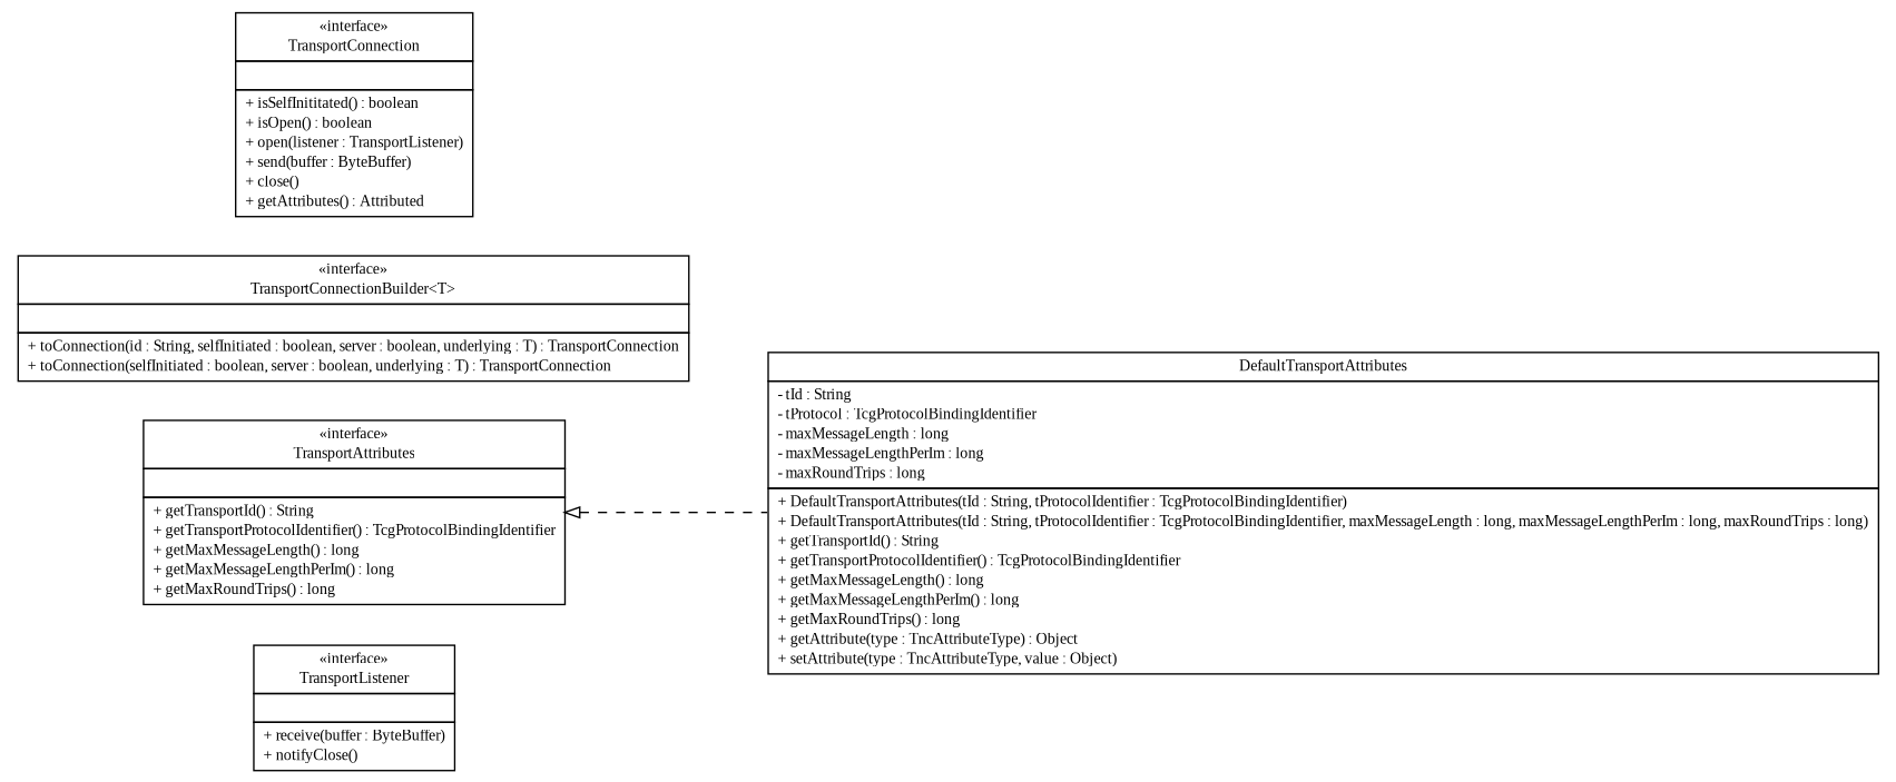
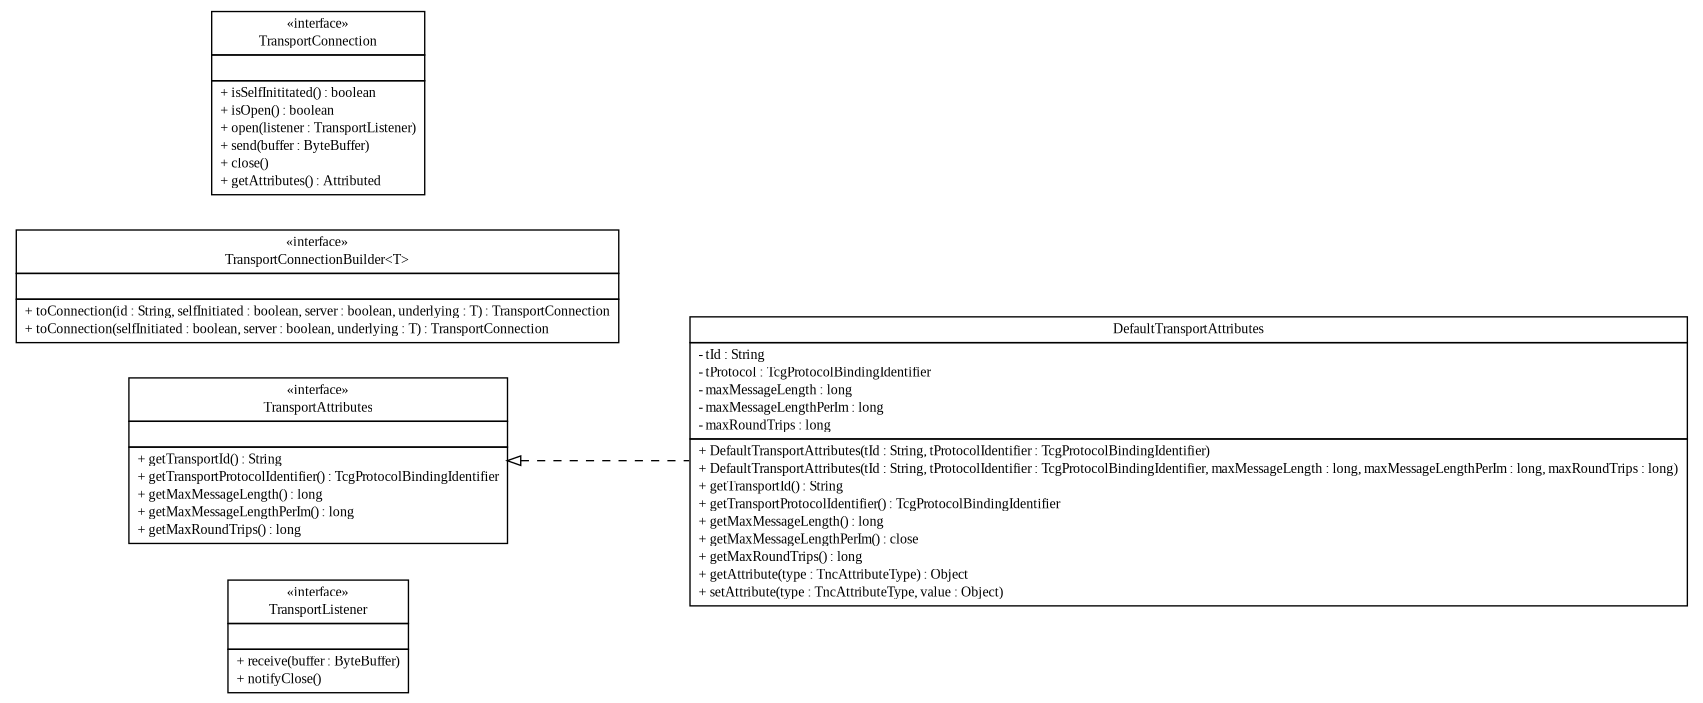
  digraph {
    nodesep=0.25
    ranksep=0.5
    rankdir=LR
    fontname="Liberation Serif"
    node [fontcolor=black fontname="Liberation Serif" fontsize=10.0 shape=plaintext]
    n1 [label=<<table title="de.hsbremen.tc.tnc.transport.TransportListener" border="0" cellborder="1" cellspacing="0" cellpadding="2" port="p" href="./TransportListener.html"> 		<tr><td><table border="0" cellspacing="0" cellpadding="1"> <tr><td align="center" balign="center"> &#171;interface&#187; </td></tr> <tr><td align="center" balign="center"> TransportListener </td></tr> 		</table></td></tr> 		<tr><td><table border="0" cellspacing="0" cellpadding="1"> <tr><td align="left" balign="left">  </td></tr> 		</table></td></tr> 		<tr><td><table border="0" cellspacing="0" cellpadding="1"> <tr><td align="left" balign="left"> + receive(buffer : ByteBuffer) </td></tr> <tr><td align="left" balign="left"> + notifyClose() </td></tr> 		</table></td></tr> 		</table>>]
-   n2 [label=<<table title="de.hsbremen.tc.tnc.transport.DefaultTransportAttributes" border="0" cellborder="1" cellspacing="0" cellpadding="2" port="p" href="./DefaultTransportAttributes.html"> 		<tr><td><table border="0" cellspacing="0" cellpadding="1"> <tr><td align="center" balign="center"> DefaultTransportAttributes </td></tr> 		</table></td></tr> 		<tr><td><table border="0" cellspacing="0" cellpadding="1"> <tr><td align="left" balign="left"> - tId : String </td></tr> <tr><td align="left" balign="left"> - tProtocol : TcgProtocolBindingIdentifier </td></tr> <tr><td align="left" balign="left"> - maxMessageLength : long </td></tr> <tr><td align="left" balign="left"> - maxMessageLengthPerIm : long </td></tr> <tr><td align="left" balign="left"> - maxRoundTrips : long </td></tr> 		</table></td></tr> 		<tr><td><table border="0" cellspacing="0" cellpadding="1"> <tr><td align="left" balign="left"> + DefaultTransportAttributes(tId : String, tProtocolIdentifier : TcgProtocolBindingIdentifier) </td></tr> <tr><td align="left" balign="left"> + DefaultTransportAttributes(tId : String, tProtocolIdentifier : TcgProtocolBindingIdentifier, maxMessageLength : long, maxMessageLengthPerIm : long, maxRoundTrips : long) </td></tr> <tr><td align="left" balign="left"> + getTransportId() : String </td></tr> <tr><td align="left" balign="left"> + getTransportProtocolIdentifier() : TcgProtocolBindingIdentifier </td></tr> <tr><td align="left" balign="left"> + getMaxMessageLength() : long </td></tr> <tr><td align="left" balign="left"> + getMaxMessageLengthPerIm() : long </td></tr> <tr><td align="left" balign="left"> + getMaxRoundTrips() : long </td></tr> <tr><td align="left" balign="left"> + getAttribute(type : TncAttributeType) : Object </td></tr> <tr><td align="left" balign="left"> + setAttribute(type : TncAttributeType, value : Object) </td></tr> 		</table></td></tr> 		</table>>]
+   n2 [label=<<table title="de.hsbremen.tc.tnc.transport.DefaultTransportAttributes" border="0" cellborder="1" cellspacing="0" cellpadding="2" port="p" href="./DefaultTransportAttributes.html"> 		<tr><td><table border="0" cellspacing="0" cellpadding="1"> <tr><td align="center" balign="center"> DefaultTransportAttributes </td></tr> 		</table></td></tr> 		<tr><td><table border="0" cellspacing="0" cellpadding="1"> <tr><td align="left" balign="left"> - tId : String </td></tr> <tr><td align="left" balign="left"> - tProtocol : TcgProtocolBindingIdentifier </td></tr> <tr><td align="left" balign="left"> - maxMessageLength : long </td></tr> <tr><td align="left" balign="left"> - maxMessageLengthPerIm : long </td></tr> <tr><td align="left" balign="left"> - maxRoundTrips : long </td></tr> 		</table></td></tr> 		<tr><td><table border="0" cellspacing="0" cellpadding="1"> <tr><td align="left" balign="left"> + DefaultTransportAttributes(tId : String, tProtocolIdentifier : TcgProtocolBindingIdentifier) </td></tr> <tr><td align="left" balign="left"> + DefaultTransportAttributes(tId : String, tProtocolIdentifier : TcgProtocolBindingIdentifier, maxMessageLength : long, maxMessageLengthPerIm : long, maxRoundTrips : long) </td></tr> <tr><td align="left" balign="left"> + getTransportId() : String </td></tr> <tr><td align="left" balign="left"> + getTransportProtocolIdentifier() : TcgProtocolBindingIdentifier </td></tr> <tr><td align="left" balign="left"> + getMaxMessageLength() : long </td></tr> <tr><td align="left" balign="left"> + getMaxMessageLengthPerIm() : close </td></tr> <tr><td align="left" balign="left"> + getMaxRoundTrips() : long </td></tr> <tr><td align="left" balign="left"> + getAttribute(type : TncAttributeType) : Object </td></tr> <tr><td align="left" balign="left"> + setAttribute(type : TncAttributeType, value : Object) </td></tr> 		</table></td></tr> 		</table>>]
    n3 [label=<<table title="de.hsbremen.tc.tnc.transport.TransportAttributes" border="0" cellborder="1" cellspacing="0" cellpadding="2" port="p" href="./TransportAttributes.html"> 		<tr><td><table border="0" cellspacing="0" cellpadding="1"> <tr><td align="center" balign="center"> &#171;interface&#187; </td></tr> <tr><td align="center" balign="center"> TransportAttributes </td></tr> 		</table></td></tr> 		<tr><td><table border="0" cellspacing="0" cellpadding="1"> <tr><td align="left" balign="left">  </td></tr> 		</table></td></tr> 		<tr><td><table border="0" cellspacing="0" cellpadding="1"> <tr><td align="left" balign="left"> + getTransportId() : String </td></tr> <tr><td align="left" balign="left"> + getTransportProtocolIdentifier() : TcgProtocolBindingIdentifier </td></tr> <tr><td align="left" balign="left"> + getMaxMessageLength() : long </td></tr> <tr><td align="left" balign="left"> + getMaxMessageLengthPerIm() : long </td></tr> <tr><td align="left" balign="left"> + getMaxRoundTrips() : long </td></tr> 		</table></td></tr> 		</table>>]
    n4 [label=<<table title="de.hsbremen.tc.tnc.transport.TransportConnectionBuilder" border="0" cellborder="1" cellspacing="0" cellpadding="2" port="p" href="./TransportConnectionBuilder.html"> 		<tr><td><table border="0" cellspacing="0" cellpadding="1"> <tr><td align="center" balign="center"> &#171;interface&#187; </td></tr> <tr><td align="center" balign="center"> TransportConnectionBuilder&lt;T&gt; </td></tr> 		</table></td></tr> 		<tr><td><table border="0" cellspacing="0" cellpadding="1"> <tr><td align="left" balign="left">  </td></tr> 		</table></td></tr> 		<tr><td><table border="0" cellspacing="0" cellpadding="1"> <tr><td align="left" balign="left"> + toConnection(id : String, selfInitiated : boolean, server : boolean, underlying : T) : TransportConnection </td></tr> <tr><td align="left" balign="left"> + toConnection(selfInitiated : boolean, server : boolean, underlying : T) : TransportConnection </td></tr> 		</table></td></tr> 		</table>>]
    n5 [label=<<table title="de.hsbremen.tc.tnc.transport.TransportConnection" border="0" cellborder="1" cellspacing="0" cellpadding="2" port="p" href="./TransportConnection.html"> 		<tr><td><table border="0" cellspacing="0" cellpadding="1"> <tr><td align="center" balign="center"> &#171;interface&#187; </td></tr> <tr><td align="center" balign="center"> TransportConnection </td></tr> 		</table></td></tr> 		<tr><td><table border="0" cellspacing="0" cellpadding="1"> <tr><td align="left" balign="left">  </td></tr> 		</table></td></tr> 		<tr><td><table border="0" cellspacing="0" cellpadding="1"> <tr><td align="left" balign="left"> + isSelfInititated() : boolean </td></tr> <tr><td align="left" balign="left"> + isOpen() : boolean </td></tr> <tr><td align="left" balign="left"> + open(listener : TransportListener) </td></tr> <tr><td align="left" balign="left"> + send(buffer : ByteBuffer) </td></tr> <tr><td align="left" balign="left"> + close() </td></tr> <tr><td align="left" balign="left"> + getAttributes() : Attributed </td></tr> 		</table></td></tr> 		</table>>]
    n3 -> n2 [arrowtail=empty dir=back fontname="Liberation Serif" fontsize=10 headport=p labelfontname=Helvetica labelfontsize=10 style=dashed tailport=p]
  }
